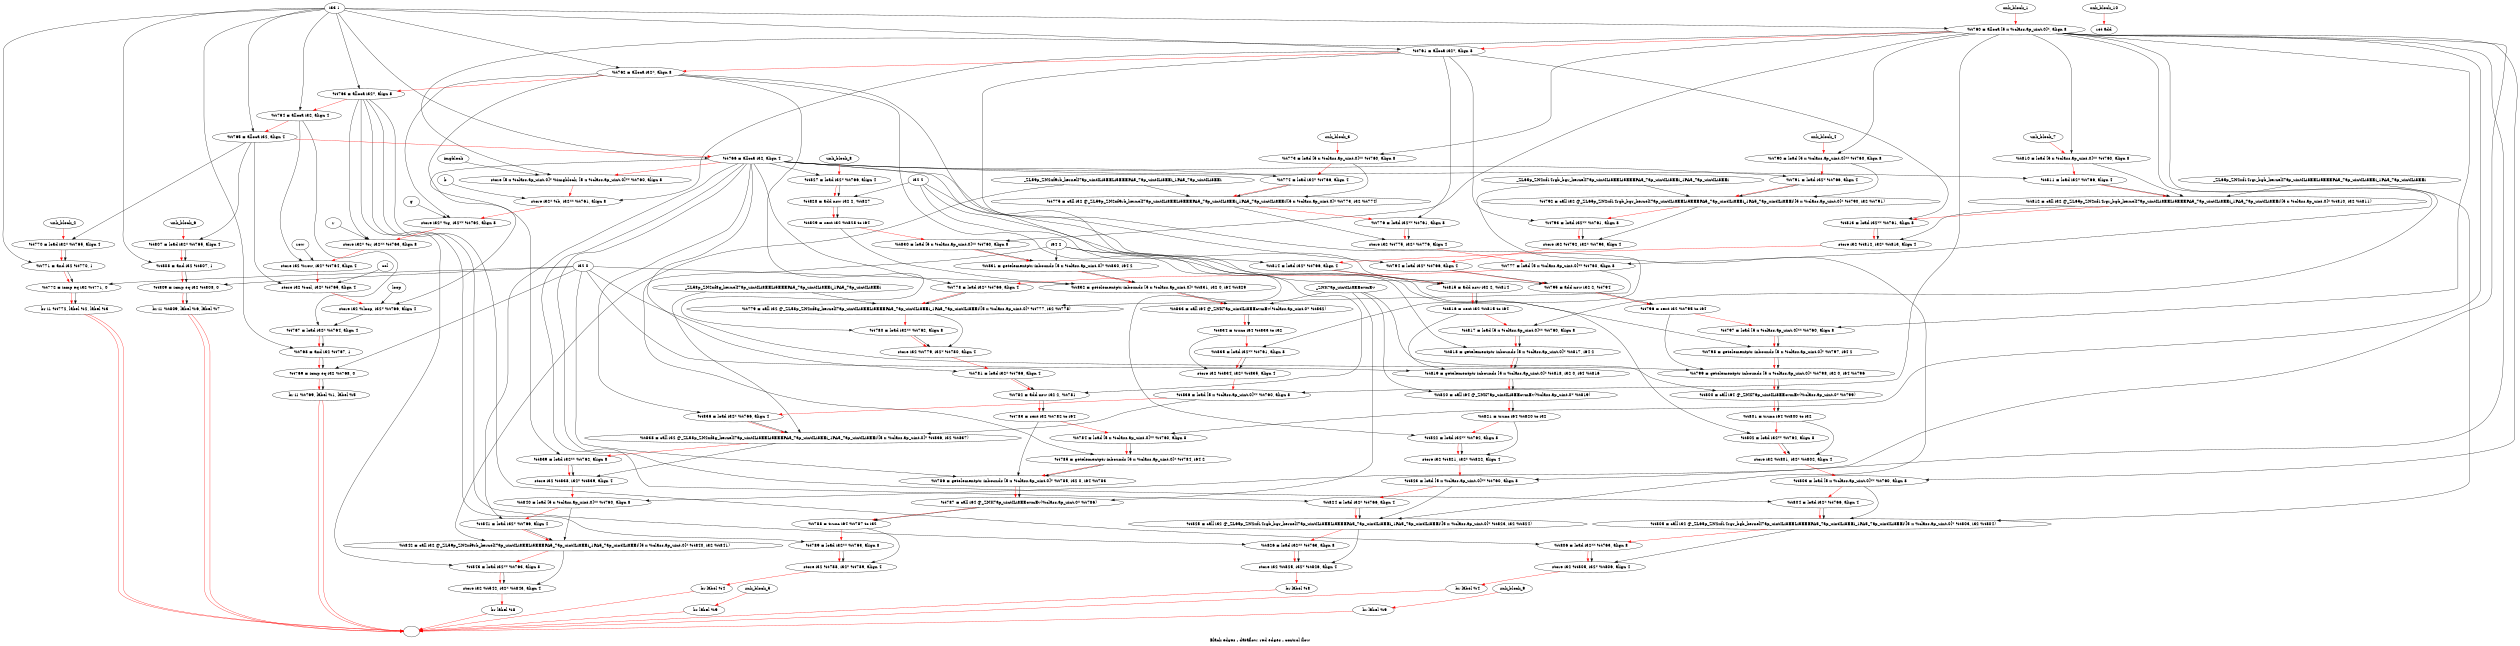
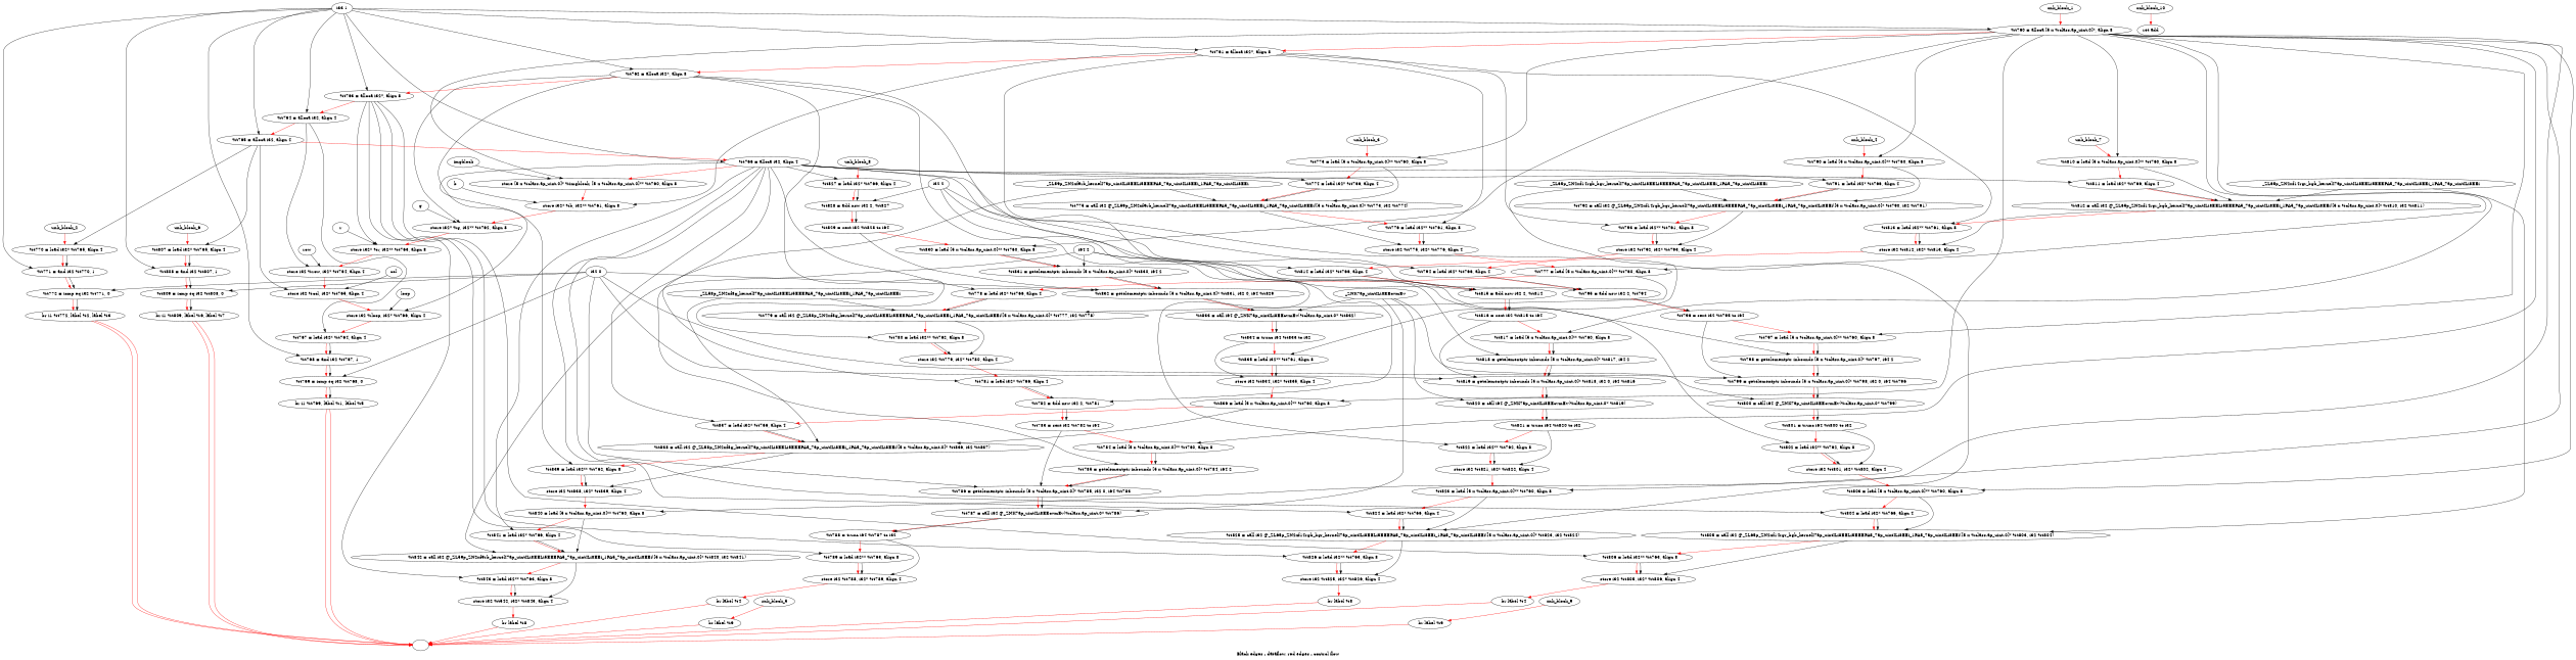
  digraph {
    compound=true
    label="Black edges - dataflow, red edges - control flow"
    n1 [label="  %t760 = alloca [5 x %class.ap_uint.0]*, align 8"]
    n2 [label="  %t761 = alloca i32*, align 8"]
    n3 [label="  store [5 x %class.ap_uint.0]* %imgblock, [5 x %class.ap_uint.0]** %t760, align 8"]
    n4 [label="  %t773 = load [5 x %class.ap_uint.0]** %t760, align 8"]
    n5 [label="  %t777 = load [5 x %class.ap_uint.0]** %t760, align 8"]
    n6 [label="  %t784 = load [5 x %class.ap_uint.0]** %t760, align 8"]
    n7 [label="  %t790 = load [5 x %class.ap_uint.0]** %t760, align 8"]
    n8 [label="  %t797 = load [5 x %class.ap_uint.0]** %t760, align 8"]
    n9 [label="  %t803 = load [5 x %class.ap_uint.0]** %t760, align 8"]
    n10 [label="  %t810 = load [5 x %class.ap_uint.0]** %t760, align 8"]
    n11 [label="  %t817 = load [5 x %class.ap_uint.0]** %t760, align 8"]
    n12 [label="  %t823 = load [5 x %class.ap_uint.0]** %t760, align 8"]
    n13 [label="  %t830 = load [5 x %class.ap_uint.0]** %t760, align 8"]
    n14 [label="  %t836 = load [5 x %class.ap_uint.0]** %t760, align 8"]
    n15 [label="  %t840 = load [5 x %class.ap_uint.0]** %t760, align 8"]
    n16 [label="  %t762 = alloca i32*, align 8"]
    n17 [label="  store i32* %b, i32** %t761, align 8"]
    n18 [label="  %t776 = load i32** %t761, align 8"]
    n19 [label="  %t793 = load i32** %t761, align 8"]
    n20 [label="  %t813 = load i32** %t761, align 8"]
    n21 [label="  %t835 = load i32** %t761, align 8"]
    n22 [label="  %t774 = load i32* %t766, align 4"]
    n23 [label="  %t775 = call i32 @_ZL59p_ZN2xf9rb_kernelI7ap_uintILi8EELi5EEEPA5_7ap_uintILi8EEi_1PA5_7ap_uintILi8EEi([5 x %class.ap_uint.0]* %t773, i32 %t774)"]
    n24 [label="  %t778 = load i32* %t766, align 4"]
    n25 [label="  %t779 = call i32 @_ZL58p_ZN2xf8g_kernelI7ap_uintILi8EELi5EEEPA5_7ap_uintILi8EEi_1PA5_7ap_uintILi8EEi([5 x %class.ap_uint.0]* %t777, i32 %t778)"]
    n26 [label="  %t785 = getelementptr inbounds [5 x %class.ap_uint.0]* %t784, i64 2"]
    n27 [label="  %t791 = load i32* %t766, align 4"]
    n28 [label="  %t792 = call i32 @_ZL65p_ZN2xf14rgb_bgr_kernelI7ap_uintILi8EELi5EEEPA5_7ap_uintILi8EEi_1PA5_7ap_uintILi8EEi([5 x %class.ap_uint.0]* %t790, i32 %t791)"]
    n29 [label="  %t798 = getelementptr inbounds [5 x %class.ap_uint.0]* %t797, i64 2"]
    n30 [label="  %t804 = load i32* %t766, align 4"]
    n31 [label="  %t805 = call i32 @_ZL65p_ZN2xf14rgr_bgb_kernelI7ap_uintILi8EELi5EEEPA5_7ap_uintILi8EEi_1PA5_7ap_uintILi8EEi([5 x %class.ap_uint.0]* %t803, i32 %t804)"]
    n32 [label="  %t811 = load i32* %t766, align 4"]
    n33 [label="  %t812 = call i32 @_ZL65p_ZN2xf14rgr_bgb_kernelI7ap_uintILi8EELi5EEEPA5_7ap_uintILi8EEi_1PA5_7ap_uintILi8EEi([5 x %class.ap_uint.0]* %t810, i32 %t811)"]
    n34 [label="  %t818 = getelementptr inbounds [5 x %class.ap_uint.0]* %t817, i64 2"]
    n35 [label="  %t824 = load i32* %t766, align 4"]
    n36 [label="  %t825 = call i32 @_ZL65p_ZN2xf14rgb_bgr_kernelI7ap_uintILi8EELi5EEEPA5_7ap_uintILi8EEi_1PA5_7ap_uintILi8EEi([5 x %class.ap_uint.0]* %t823, i32 %t824)"]
    n37 [label="  %t831 = getelementptr inbounds [5 x %class.ap_uint.0]* %t830, i64 2"]
-   n38 [label="%t836 = load i32* %t766, align 4"]
+   n38 [label="  %t837 = load i32* %t766, align 4"]
    n39 [label="  %t838 = call i32 @_ZL58p_ZN2xf8g_kernelI7ap_uintILi8EELi5EEEPA5_7ap_uintILi8EEi_1PA5_7ap_uintILi8EEi([5 x %class.ap_uint.0]* %t836, i32 %t837)"]
    n40 [label="  %t841 = load i32* %t766, align 4"]
    n41 [label="  %t842 = call i32 @_ZL59p_ZN2xf9rb_kernelI7ap_uintILi8EELi5EEEPA5_7ap_uintILi8EEi_1PA5_7ap_uintILi8EEi([5 x %class.ap_uint.0]* %t840, i32 %t841)"]
    n42 [label="  %t763 = alloca i32*, align 8"]
    n43 [label="  store i32* %g, i32** %t762, align 8"]
    n44 [label="  %t780 = load i32** %t762, align 8"]
    n45 [label="  %t802 = load i32** %t762, align 8"]
    n46 [label="  %t822 = load i32** %t762, align 8"]
    n47 [label="  %t839 = load i32** %t762, align 8"]
    n48 [label="  store i32 %t775, i32* %t776, align 4"]
    n49 [label="  store i32 %t792, i32* %t793, align 4"]
    n50 [label="  store i32 %t812, i32* %t813, align 4"]
    n51 [label="  store i32 %t834, i32* %t835, align 4"]
    n52 [label="  %t764 = alloca i32, align 4"]
    n53 [label="  store i32* %r, i32** %t763, align 8"]
    n54 [label="  %t789 = load i32** %t763, align 8"]
    n55 [label="  %t806 = load i32** %t763, align 8"]
    n56 [label="  %t826 = load i32** %t763, align 8"]
    n57 [label="  %t843 = load i32** %t763, align 8"]
    n58 [label="  store i32 %t779, i32* %t780, align 4"]
    n59 [label="  store i32 %t801, i32* %t802, align 4"]
    n60 [label="  store i32 %t821, i32* %t822, align 4"]
    n61 [label="  store i32 %t838, i32* %t839, align 4"]
    n62 [label="  %t765 = alloca i32, align 4"]
    n63 [label="  store i32 %row, i32* %t764, align 4"]
    n64 [label="  %t767 = load i32* %t764, align 4"]
    n65 [label="  store i32 %t788, i32* %t789, align 4"]
    n66 [label="  store i32 %t805, i32* %t806, align 4"]
    n67 [label="  store i32 %t825, i32* %t826, align 4"]
    n68 [label="store i32 %t542, i32* %t843, align 4"]
    n69 [label="  %t766 = alloca i32, align 4"]
    n70 [label="  store i32 %col, i32* %t765, align 4"]
    n71 [label="  %t770 = load i32* %t765, align 4"]
    n72 [label="  %t807 = load i32* %t765, align 4"]
    n73 [label="  %t768 = and i32 %t767, 1"]
    n74 [label="  store i32 %loop, i32* %t766, align 4"]
    n75 [label="  %t781 = load i32* %t766, align 4"]
    n76 [label="  %t794 = load i32* %t766, align 4"]
    n77 [label="  %t814 = load i32* %t766, align 4"]
    n78 [label="  %t827 = load i32* %t766, align 4"]
    n79 [label="  %t771 = and i32 %t770, 1"]
    n80 [label="  %t808 = and i32 %t807, 1"]
    n81 [label="  %t782 = add nsw i32 2, %t781"]
    n82 [label="  %t795 = add nsw i32 2, %t794"]
    n83 [label="  %t815 = add nsw i32 2, %t814"]
    n84 [label="  %t828 = add nsw i32 2, %t827"]
    n85 [label="  %t769 = icmp eq i32 %t768, 0"]
    n86 [label="  br i1 %t769, label %1, label %5"]
    ""
    unk_block_1
    n89 [label="i33 1"]
    n90 [label="  %t772 = icmp eq i32 %t771, 0"]
    n91 [label="  %t809 = icmp eq i32 %t808, 0"]
    imgblock
    b
    g
    r
    row
    col
    loop
    "i32 0"
    n100 [label="  %t786 = getelementptr inbounds [5 x %class.ap_uint.0]* %t785, i32 0, i64 %t783"]
    n101 [label="  %t799 = getelementptr inbounds [5 x %class.ap_uint.0]* %t798, i32 0, i64 %t796"]
    n102 [label="  %t819 = getelementptr inbounds [5 x %class.ap_uint.0]* %t818, i32 0, i64 %t816"]
    n103 [label="  %t832 = getelementptr inbounds [5 x %class.ap_uint.0]* %t831, i32 0, i64 %t829"]
    n104 [label="  br i1 %t772, label %2, label %3"]
    n105 [label="  %t787 = call i64 @_ZNK7ap_uintILi8EEcvmEv(%class.ap_uint.0* %t786)"]
    n106 [label="  %t800 = call i64 @_ZNK7ap_uintILi8EEcvmEv(%class.ap_uint.0* %t799)"]
    n107 [label="  br i1 %t809, label %6, label %7"]
    n108 [label="  %t820 = call i64 @_ZNK7ap_uintILi8EEcvmEv(%class.ap_uint.0* %t819)"]
    n109 [label="  %t833 = call i64 @_ZNK7ap_uintILi8EEcvmEv(%class.ap_uint.0* %t832)"]
    unk_block_2
    n111 [label="  %t783 = sext i32 %t782 to i64"]
    n112 [label="  %t788 = trunc i64 %t787 to i32"]
    n113 [label="  br label %4"]
    unk_block_3
    _ZL59p_ZN2xf9rb_kernelI7ap_uintILi8EELi5EEEPA5_7ap_uintILi8EEi_1PA5_7ap_uintILi8EEi
    _ZL58p_ZN2xf8g_kernelI7ap_uintILi8EELi5EEEPA5_7ap_uintILi8EEi_1PA5_7ap_uintILi8EEi
    "i32 2"
    n118 [label="  %t796 = sext i32 %t795 to i64"]
    n119 [label="  %t816 = sext i32 %t815 to i64"]
    n120 [label="  %t829 = sext i32 %t828 to i64"]
    "i64 2"
    _ZNK7ap_uintILi8EEcvmEv
    n123 [label="  %t801 = trunc i64 %t800 to i32"]
    n124 [label="  %t821 = trunc i64 %t820 to i32"]
    n125 [label="  %t834 = trunc i64 %t833 to i32"]
    n126 [label="  br label %4"]
    unk_block_4
    _ZL65p_ZN2xf14rgb_bgr_kernelI7ap_uintILi8EELi5EEEPA5_7ap_uintILi8EEi_1PA5_7ap_uintILi8EEi
    _ZL65p_ZN2xf14rgr_bgb_kernelI7ap_uintILi8EELi5EEEPA5_7ap_uintILi8EEi_1PA5_7ap_uintILi8EEi
    n130 [label="  br label %9"]
    unk_block_5
    unk_block_6
    n133 [label="  br label %8"]
    unk_block_7
    n135 [label="  br label %8"]
    unk_block_8
    n137 [label="  br label %9"]
    unk_block_9
    n139 [label="ret add"]
    unk_block_10
    n1 -> n2 [color=red weight=2]
    n1 -> n3
    n1 -> n4
    n1 -> n5
    n1 -> n6
    n1 -> n7
    n1 -> n8
    n1 -> n9
    n1 -> n10
    n1 -> n11
    n1 -> n12
    n1 -> n13
    n1 -> n14
    n1 -> n15
    n2 -> n16 [color=red weight=2]
    n2 -> n17
    n2 -> n18
    n2 -> n19
    n2 -> n20
    n2 -> n21
    n3 -> n17 [color=red weight=2]
    n4 -> n22 [color=red weight=2]
    n4 -> n23
    n5 -> n24 [color=red weight=2]
    n5 -> n25
    n6 -> n26 [color=red weight=2]
    n6 -> n26
    n7 -> n27 [color=red weight=2]
    n7 -> n28
    n8 -> n29 [color=red weight=2]
    n8 -> n29
    n9 -> n30 [color=red weight=2]
    n9 -> n31
    n10 -> n32 [color=red weight=2]
    n10 -> n33
    n11 -> n34 [color=red weight=2]
    n11 -> n34
    n12 -> n35 [color=red weight=2]
    n12 -> n36
    n13 -> n37 [color=red weight=2]
    n13 -> n37
    n14 -> n38 [color=red weight=2]
    n14 -> n39
    n15 -> n40 [color=red weight=2]
    n15 -> n41
    n16 -> n42 [color=red weight=2]
    n16 -> n43
    n16 -> n44
    n16 -> n45
    n16 -> n46
    n16 -> n47
    n17 -> n43 [color=red weight=2]
    n18 -> n48 [color=red weight=2]
    n18 -> n48
    n19 -> n49 [color=red weight=2]
    n19 -> n49
    n20 -> n50 [color=red weight=2]
    n20 -> n50
    n21 -> n51 [color=red weight=2]
    n21 -> n51
    n22 -> n23 [color=red weight=2]
    n22 -> n23
    n23 -> n18 [color=red weight=2]
    n23 -> n48
    n24 -> n25 [color=red weight=2]
    n24 -> n25
    n25 -> n44 [color=red weight=2]
    n25 -> n58
    n26 -> n100 [color=red weight=2]
    n26 -> n100
    n27 -> n28 [color=red weight=2]
    n27 -> n28
    n28 -> n19 [color=red weight=2]
    n28 -> n49
    n29 -> n101 [color=red weight=2]
    n29 -> n101
    n30 -> n31 [color=red weight=2]
    n30 -> n31
    n31 -> n55 [color=red weight=2]
    n31 -> n66
    n32 -> n33 [color=red weight=2]
    n32 -> n33
    n33 -> n20 [color=red weight=2]
    n33 -> n50
    n34 -> n102 [color=red weight=2]
    n34 -> n102
    n35 -> n36 [color=red weight=2]
    n35 -> n36
    n36 -> n56 [color=red weight=2]
    n36 -> n67
    n37 -> n103 [color=red weight=2]
    n37 -> n103
    n38 -> n39 [color=red weight=2]
    n38 -> n39
    n39 -> n47 [color=red weight=2]
    n39 -> n61
    n40 -> n41 [color=red weight=2]
    n40 -> n41
    n41 -> n57 [color=red weight=2]
    n41 -> n68
    n42 -> n52 [color=red weight=2]
    n42 -> n53
    n42 -> n54
    n42 -> n55
    n42 -> n56
    n42 -> n57
    n43 -> n53 [color=red weight=2]
    n44 -> n58 [color=red weight=2]
    n44 -> n58
    n45 -> n59 [color=red weight=2]
    n45 -> n59
    n46 -> n60 [color=red weight=2]
    n46 -> n60
    n47 -> n61 [color=red weight=2]
    n47 -> n61
    n48 -> n5 [color=red weight=2]
    n49 -> n76 [color=red weight=2]
    n50 -> n77 [color=red weight=2]
    n51 -> n14 [color=red weight=2]
    n52 -> n62 [color=red weight=2]
    n52 -> n63
    n52 -> n64
    n53 -> n63 [color=red weight=2]
    n54 -> n65 [color=red weight=2]
    n54 -> n65
    n55 -> n66 [color=red weight=2]
    n55 -> n66
    n56 -> n67 [color=red weight=2]
    n56 -> n67
    n57 -> n68 [color=red weight=2]
    n57 -> n68
    n58 -> n75 [color=red weight=2]
    n59 -> n9 [color=red weight=2]
    n60 -> n12 [color=red weight=2]
    n61 -> n15 [color=red weight=2]
    n62 -> n69 [color=red weight=2]
    n62 -> n70
    n62 -> n71
    n62 -> n72
    n63 -> n70 [color=red weight=2]
    n64 -> n73 [color=red weight=2]
    n64 -> n73
    n65 -> n113 [color=red weight=2]
    n66 -> n126 [color=red weight=2]
    n67 -> n133 [color=red weight=2]
    n68 -> n135 [color=red weight=2]
    n69 -> n3 [color=red weight=2]
    n69 -> n22
    n69 -> n24
    n69 -> n27
    n69 -> n30
    n69 -> n32
    n69 -> n35
    n69 -> n38
    n69 -> n40
    n69 -> n74
    n69 -> n75
    n69 -> n76
    n69 -> n77
    n69 -> n78
    n70 -> n74 [color=red weight=2]
    n71 -> n79 [color=red weight=2]
    n71 -> n79
    n72 -> n80 [color=red weight=2]
    n72 -> n80
    n73 -> n85 [color=red weight=2]
    n73 -> n85
-   n74 -> n64 [color=black weight=2]
+   n74 -> n64 [color=red weight=2]
    n75 -> n81 [color=red weight=2]
    n75 -> n81
    n76 -> n82 [color=red weight=2]
    n76 -> n82
    n77 -> n83 [color=red weight=2]
    n77 -> n83
    n78 -> n84 [color=red weight=2]
    n78 -> n84
    n79 -> n90 [color=red weight=2]
    n79 -> n90
    n80 -> n91 [color=red weight=2]
    n80 -> n91
    n81 -> n111 [color=red weight=2]
    n81 -> n111
    n82 -> n118 [color=red weight=2]
    n82 -> n118
    n83 -> n119 [color=red weight=2]
    n83 -> n119
    n84 -> n120 [color=red weight=2]
    n84 -> n120
    n85 -> n86 [color=red weight=2]
    n85 -> n86
    n86 -> "" [color=red]
    n86 -> "" [color=red]
    unk_block_1 -> n1 [color=red]
    n89 -> n1
    n89 -> n2
    n89 -> n16
    n89 -> n42
    n89 -> n52
    n89 -> n62
    n89 -> n69
    n89 -> n73
    n89 -> n79
    n89 -> n80
    n90 -> n104 [color=red weight=2]
    n90 -> n104
    n91 -> n107 [color=red weight=2]
    n91 -> n107
    imgblock -> n3
    b -> n17
    g -> n43
    r -> n53
    row -> n63
    col -> n70
    loop -> n74
    "i32 0" -> n85
    "i32 0" -> n90
    "i32 0" -> n91
    "i32 0" -> n100
    "i32 0" -> n101
    "i32 0" -> n102
    "i32 0" -> n103
    n100 -> n105 [color=red weight=2]
    n100 -> n105
    n101 -> n106 [color=red weight=2]
    n101 -> n106
    n102 -> n108 [color=red weight=2]
    n102 -> n108
    n103 -> n109 [color=red weight=2]
    n103 -> n109
    n104 -> "" [color=red]
    n104 -> "" [color=red]
    n105 -> n112 [color=red weight=2]
    n105 -> n112
    n106 -> n123 [color=red weight=2]
    n106 -> n123
    n107 -> "" [color=red]
    n107 -> "" [color=red]
    n108 -> n124 [color=red weight=2]
    n108 -> n124
    n109 -> n125 [color=red weight=2]
    n109 -> n125
    unk_block_2 -> n71 [color=red]
    n111 -> n6 [color=red weight=2]
    n111 -> n100
    n112 -> n54 [color=red weight=2]
    n112 -> n65
    n113 -> "" [color=red]
    unk_block_3 -> n4 [color=red]
    _ZL59p_ZN2xf9rb_kernelI7ap_uintILi8EELi5EEEPA5_7ap_uintILi8EEi_1PA5_7ap_uintILi8EEi -> n23
    _ZL59p_ZN2xf9rb_kernelI7ap_uintILi8EELi5EEEPA5_7ap_uintILi8EEi_1PA5_7ap_uintILi8EEi -> n41
    _ZL58p_ZN2xf8g_kernelI7ap_uintILi8EELi5EEEPA5_7ap_uintILi8EEi_1PA5_7ap_uintILi8EEi -> n25
    _ZL58p_ZN2xf8g_kernelI7ap_uintILi8EELi5EEEPA5_7ap_uintILi8EEi_1PA5_7ap_uintILi8EEi -> n39
    "i32 2" -> n81
    "i32 2" -> n82
    "i32 2" -> n83
    "i32 2" -> n84
    n118 -> n8 [color=red weight=2]
    n118 -> n101
    n119 -> n11 [color=red weight=2]
    n119 -> n102
    n120 -> n13 [color=red weight=2]
    n120 -> n103
    "i64 2" -> n26
    "i64 2" -> n29
    "i64 2" -> n34
    "i64 2" -> n37
    _ZNK7ap_uintILi8EEcvmEv -> n105
    _ZNK7ap_uintILi8EEcvmEv -> n106
    _ZNK7ap_uintILi8EEcvmEv -> n108
    _ZNK7ap_uintILi8EEcvmEv -> n109
    n123 -> n45 [color=red weight=2]
    n123 -> n59
    n124 -> n46 [color=red weight=2]
    n124 -> n60
    n125 -> n21 [color=red weight=2]
    n125 -> n51
    n126 -> "" [color=red]
    unk_block_4 -> n7 [color=red]
    _ZL65p_ZN2xf14rgb_bgr_kernelI7ap_uintILi8EELi5EEEPA5_7ap_uintILi8EEi_1PA5_7ap_uintILi8EEi -> n28
    _ZL65p_ZN2xf14rgb_bgr_kernelI7ap_uintILi8EELi5EEEPA5_7ap_uintILi8EEi_1PA5_7ap_uintILi8EEi -> n36
    _ZL65p_ZN2xf14rgr_bgb_kernelI7ap_uintILi8EELi5EEEPA5_7ap_uintILi8EEi_1PA5_7ap_uintILi8EEi -> n31
    _ZL65p_ZN2xf14rgr_bgb_kernelI7ap_uintILi8EELi5EEEPA5_7ap_uintILi8EEi_1PA5_7ap_uintILi8EEi -> n33
    n130 -> "" [color=red]
    unk_block_5 -> n130 [color=red]
    unk_block_6 -> n72 [color=red]
    n133 -> "" [color=red]
    unk_block_7 -> n10 [color=red]
    n135 -> "" [color=red]
    unk_block_8 -> n78 [color=red]
    n137 -> "" [color=red]
    unk_block_9 -> n137 [color=red]
    unk_block_10 -> n139 [color=red]
  }
